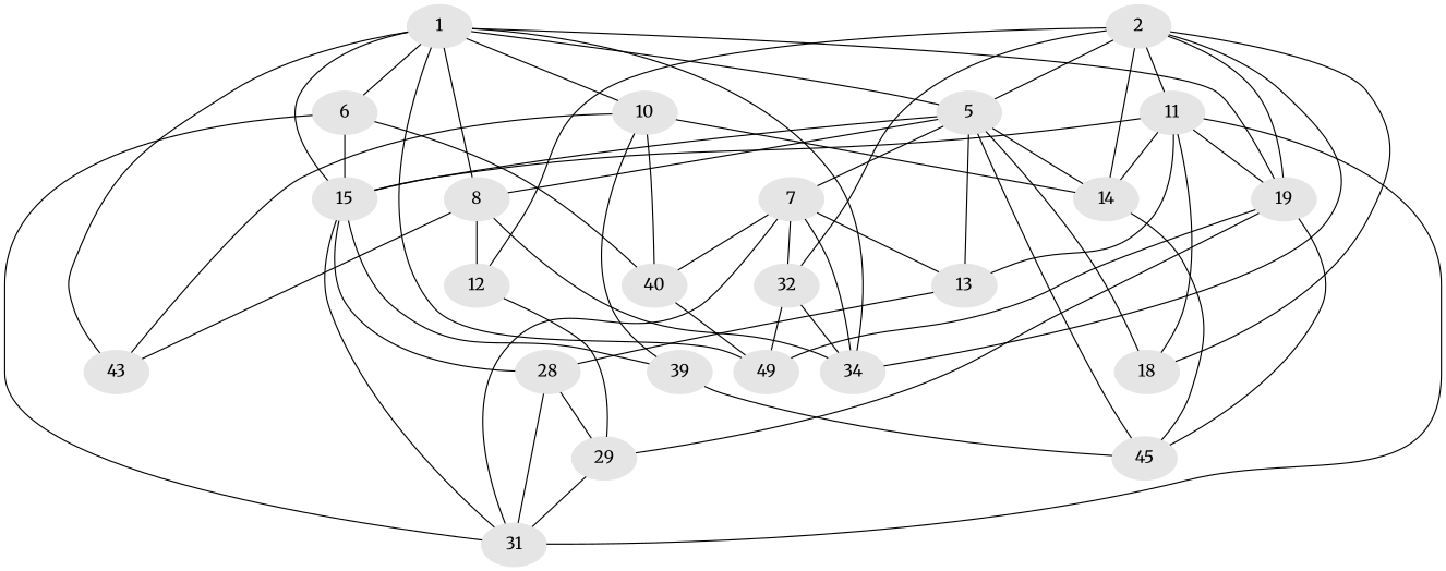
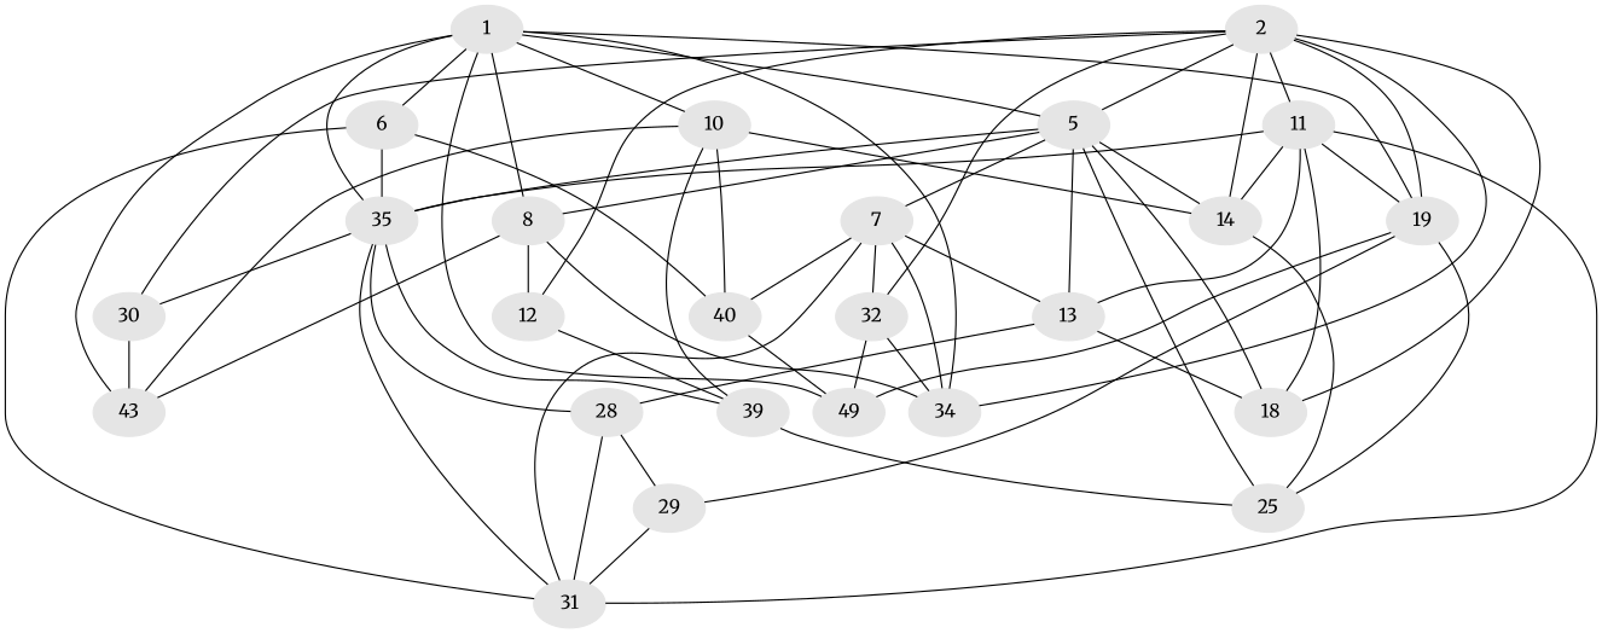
  graph {
    fontname=Merriweather
    node [color=gray90 fontname=Merriweather style=filled]
    edge [fontname=Merriweather]
    1 [super="+4+44+33"]
    5 [super="+42+46+20"]
    6
    8 [super="+17"]
    10 [super="+16"]
-   15 [super="+21"]
+   15 [super="+21" label=35]
    19 [super="+47"]
    34 [super="+36"]
    43
    49
    14 [super="+27"]
    18
    7 [super="+50+9"]
    13 [super="+25"]
-   45
+   45 [label=25]
    31 [super="+37"]
    40
    12
    39
+   30
    28
    29
    2 [super="+24+3"]
    11 [super="+35+23"]
    32
    1 -- 5
    1 -- 6
    1 -- 8
    1 -- 10
    1 -- 15
    1 -- 19
    1 -- 34
    1 -- 43 [weight=2]
    1 -- 49
    5 -- 8 [weight=2]
    5 -- 15 [weight=2]
    5 -- 14
    5 -- 18
    5 -- 7 [weight=2]
    5 -- 13
    5 -- 45
    6 -- 15
    6 -- 31
    6 -- 40
    8 -- 34
    8 -- 43
    8 -- 12
    10 -- 43
    10 -- 14 [weight=2]
    10 -- 40
    10 -- 39
    15 -- 31
    15 -- 39
+   15 -- 30
    15 -- 28
    19 -- 49
    19 -- 45
    19 -- 29
    14 -- 45
    7 -- 34 [weight=2]
    7 -- 13
    7 -- 31
    7 -- 40
    7 -- 32
+   13 -- 18
    13 -- 28
    40 -- 49
-   12 -- 29
+   12 -- 39
    39 -- 45
+   30 -- 43
    28 -- 31
    28 -- 29
    29 -- 31
    2 -- 5
    2 -- 19
    2 -- 34
    2 -- 14
    2 -- 18
    2 -- 12
+   2 -- 30
    2 -- 11 [weight=2]
    2 -- 32
    11 -- 15 [weight=2]
    11 -- 19
    11 -- 14
    11 -- 18
    11 -- 13
    11 -- 31
    32 -- 34
    32 -- 49
  }
